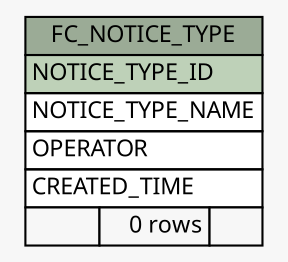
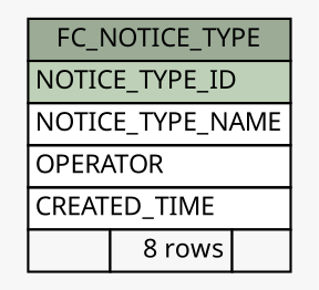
  digraph {
    bgcolor="#f7f7f7"
    fontname="Microsoft YaHei"
    fontsize=11
    nodesep=0.18
    rankdir=TB
    ranksep=0.46
-   n1 [fontname="Microsoft YaHei" fontsize=11 label=<     <TABLE BORDER="0" CELLBORDER="1" CELLSPACING="0" BGCOLOR="#ffffff">       <TR><TD COLSPAN="3" BGCOLOR="#9bab96" ALIGN="CENTER">FC_NOTICE_TYPE</TD></TR>       <TR><TD PORT="NOTICE_TYPE_ID" COLSPAN="3" BGCOLOR="#bed1b8" ALIGN="LEFT">NOTICE_TYPE_ID</TD></TR>       <TR><TD PORT="NOTICE_TYPE_NAME" COLSPAN="3" ALIGN="LEFT">NOTICE_TYPE_NAME</TD></TR>       <TR><TD PORT="OPERATOR" COLSPAN="3" ALIGN="LEFT">OPERATOR</TD></TR>       <TR><TD PORT="CREATED_TIME" COLSPAN="3" ALIGN="LEFT">CREATED_TIME</TD></TR>       <TR><TD ALIGN="LEFT" BGCOLOR="#f7f7f7">  </TD><TD ALIGN="RIGHT" BGCOLOR="#f7f7f7">0 rows</TD><TD ALIGN="RIGHT" BGCOLOR="#f7f7f7">  </TD></TR>     </TABLE>> shape=plaintext]
+   n1 [fontname="Microsoft YaHei" fontsize=11 label=<     <TABLE BORDER="0" CELLBORDER="1" CELLSPACING="0" BGCOLOR="#ffffff">       <TR><TD COLSPAN="3" BGCOLOR="#9bab96" ALIGN="CENTER">FC_NOTICE_TYPE</TD></TR>       <TR><TD PORT="NOTICE_TYPE_ID" COLSPAN="3" BGCOLOR="#bed1b8" ALIGN="LEFT">NOTICE_TYPE_ID</TD></TR>       <TR><TD PORT="NOTICE_TYPE_NAME" COLSPAN="3" ALIGN="LEFT">NOTICE_TYPE_NAME</TD></TR>       <TR><TD PORT="OPERATOR" COLSPAN="3" ALIGN="LEFT">OPERATOR</TD></TR>       <TR><TD PORT="CREATED_TIME" COLSPAN="3" ALIGN="LEFT">CREATED_TIME</TD></TR>       <TR><TD ALIGN="LEFT" BGCOLOR="#f7f7f7">  </TD><TD ALIGN="RIGHT" BGCOLOR="#f7f7f7">8 rows</TD><TD ALIGN="RIGHT" BGCOLOR="#f7f7f7">  </TD></TR>     </TABLE>> shape=plaintext]
  }
